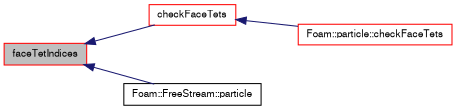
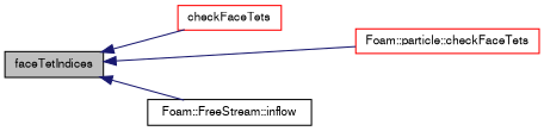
  digraph {
    rankdir=LR
    node [color=black fontname=FreeSans fontsize=10 shape=record]
    edge [color=midnightblue dir=back fontname=FreeSans fontsize=10 labelfontname=FreeSans labelfontsize=10 style=solid]
-   n1 [color=red fillcolor=grey75 fontcolor=black height=0.2 label=faceTetIndices style=filled width=0.4]
+   n1 [fillcolor=grey75 fontcolor=black height=0.2 label=faceTetIndices style=filled width=0.4]
    n2 [color=red height=0.2 label=checkFaceTets width=0.4]
    n3 [color=red height=0.2 label="Foam::particle::checkFaceTets" width=0.4]
-   n4 [height=0.2 label="Foam::FreeStream::particle" width=0.4]
+   n4 [height=0.2 label="Foam::FreeStream::inflow" width=0.4]
    n1 -> n2
-   n2 -> n3
+   n1 -> n3
    n1 -> n4
  }
